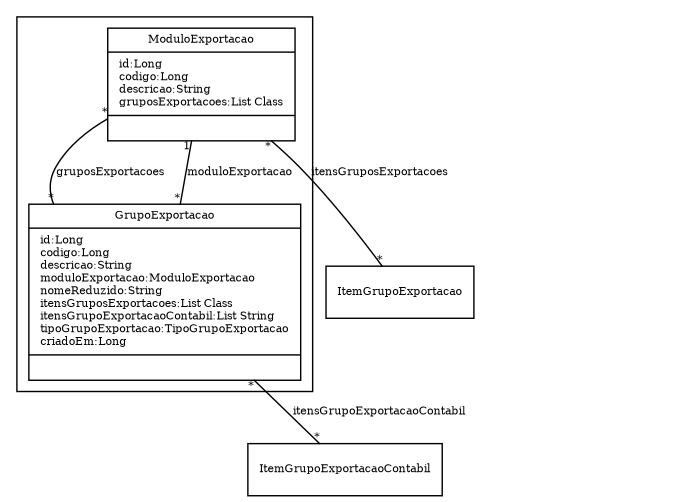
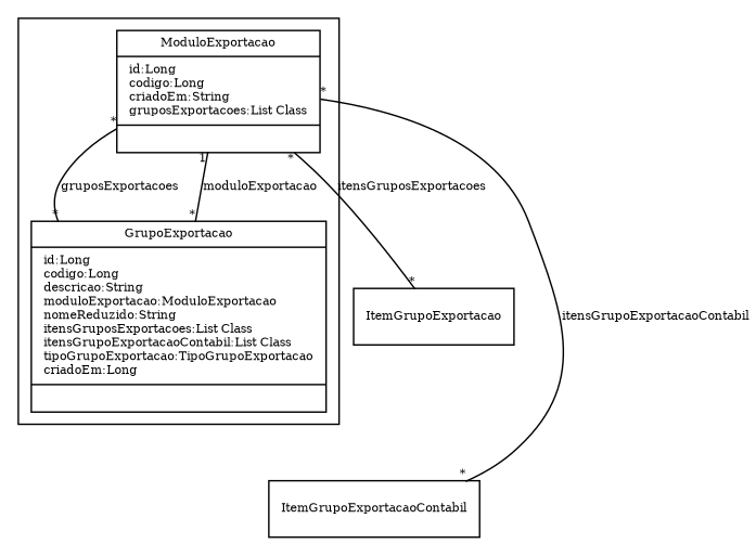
  digraph {
    fontname="Times-Roman"
    fontsize=8
    node [fontname="Times-Roman" fontsize=8 shape=record]
    edge [arrowhead=none fontname="Times-Roman" fontsize=8 headlabel="*" taillabel="*"]
-   n1 [label="{ModuloExportacao|id:Long\lcodigo:Long\ldescricao:String\lgruposExportacoes:List Class\l|\l}"]
-   n2 [label="{GrupoExportacao|id:Long\lcodigo:Long\ldescricao:String\lmoduloExportacao:ModuloExportacao\lnomeReduzido:String\litensGruposExportacoes:List Class\litensGrupoExportacaoContabil:List String\ltipoGrupoExportacao:TipoGrupoExportacao\lcriadoEm:Long\l|\l}"]
+   n1 [label="{ModuloExportacao|id:Long\lcodigo:Long\lcriadoEm:String\lgruposExportacoes:List Class\l|\l}"]
+   n2 [label="{GrupoExportacao|id:Long\lcodigo:Long\ldescricao:String\lmoduloExportacao:ModuloExportacao\lnomeReduzido:String\litensGruposExportacoes:List Class\litensGrupoExportacaoContabil:List Class\ltipoGrupoExportacao:TipoGrupoExportacao\lcriadoEm:Long\l|\l}"]
    ItemGrupoExportacao
    ItemGrupoExportacaoContabil
    subgraph cluster_1 {
      n1
      n2
    }
    n1 -> n2 [label=gruposExportacoes]
    n1 -> ItemGrupoExportacao [label=itensGruposExportacoes]
    n2 -> n1 [headlabel=1 label=moduloExportacao]
-   n2 -> ItemGrupoExportacaoContabil [label=itensGrupoExportacaoContabil]
+   n1 -> ItemGrupoExportacaoContabil [label=itensGrupoExportacaoContabil]
  }
